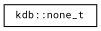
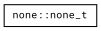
  digraph {
    rankdir=LR
    fontname="Roboto Mono"
-   n1 [color=black fillcolor=white fontname="Roboto Mono" fontsize=10 height=0.2 label="kdb::none_t" shape=record style=filled width=0.4]
+   n1 [color=black fillcolor=white fontname="Roboto Mono" fontsize=10 height=0.2 label="none::none_t" shape=record style=filled width=0.4]
  }
